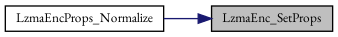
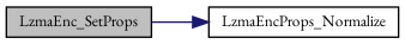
  digraph {
    rankdir=LR
    fontname="EB Garamond"
    node [color=black fontname="EB Garamond" fontsize=10 shape=record style=filled]
    n1 [fillcolor=grey75 fontcolor=black height=0.2 label=LzmaEnc_SetProps width=0.4]
    n2 [fillcolor=white height=0.2 label=LzmaEncProps_Normalize width=0.4]
-   n2 -> n1 [color=midnightblue fontname="EB Garamond" fontsize=10 labelfontname=Helvetica labelfontsize=10 style=solid]
+   n1 -> n2 [color=midnightblue fontname="EB Garamond" fontsize=10 labelfontname=Helvetica labelfontsize=10 style=solid]
  }
